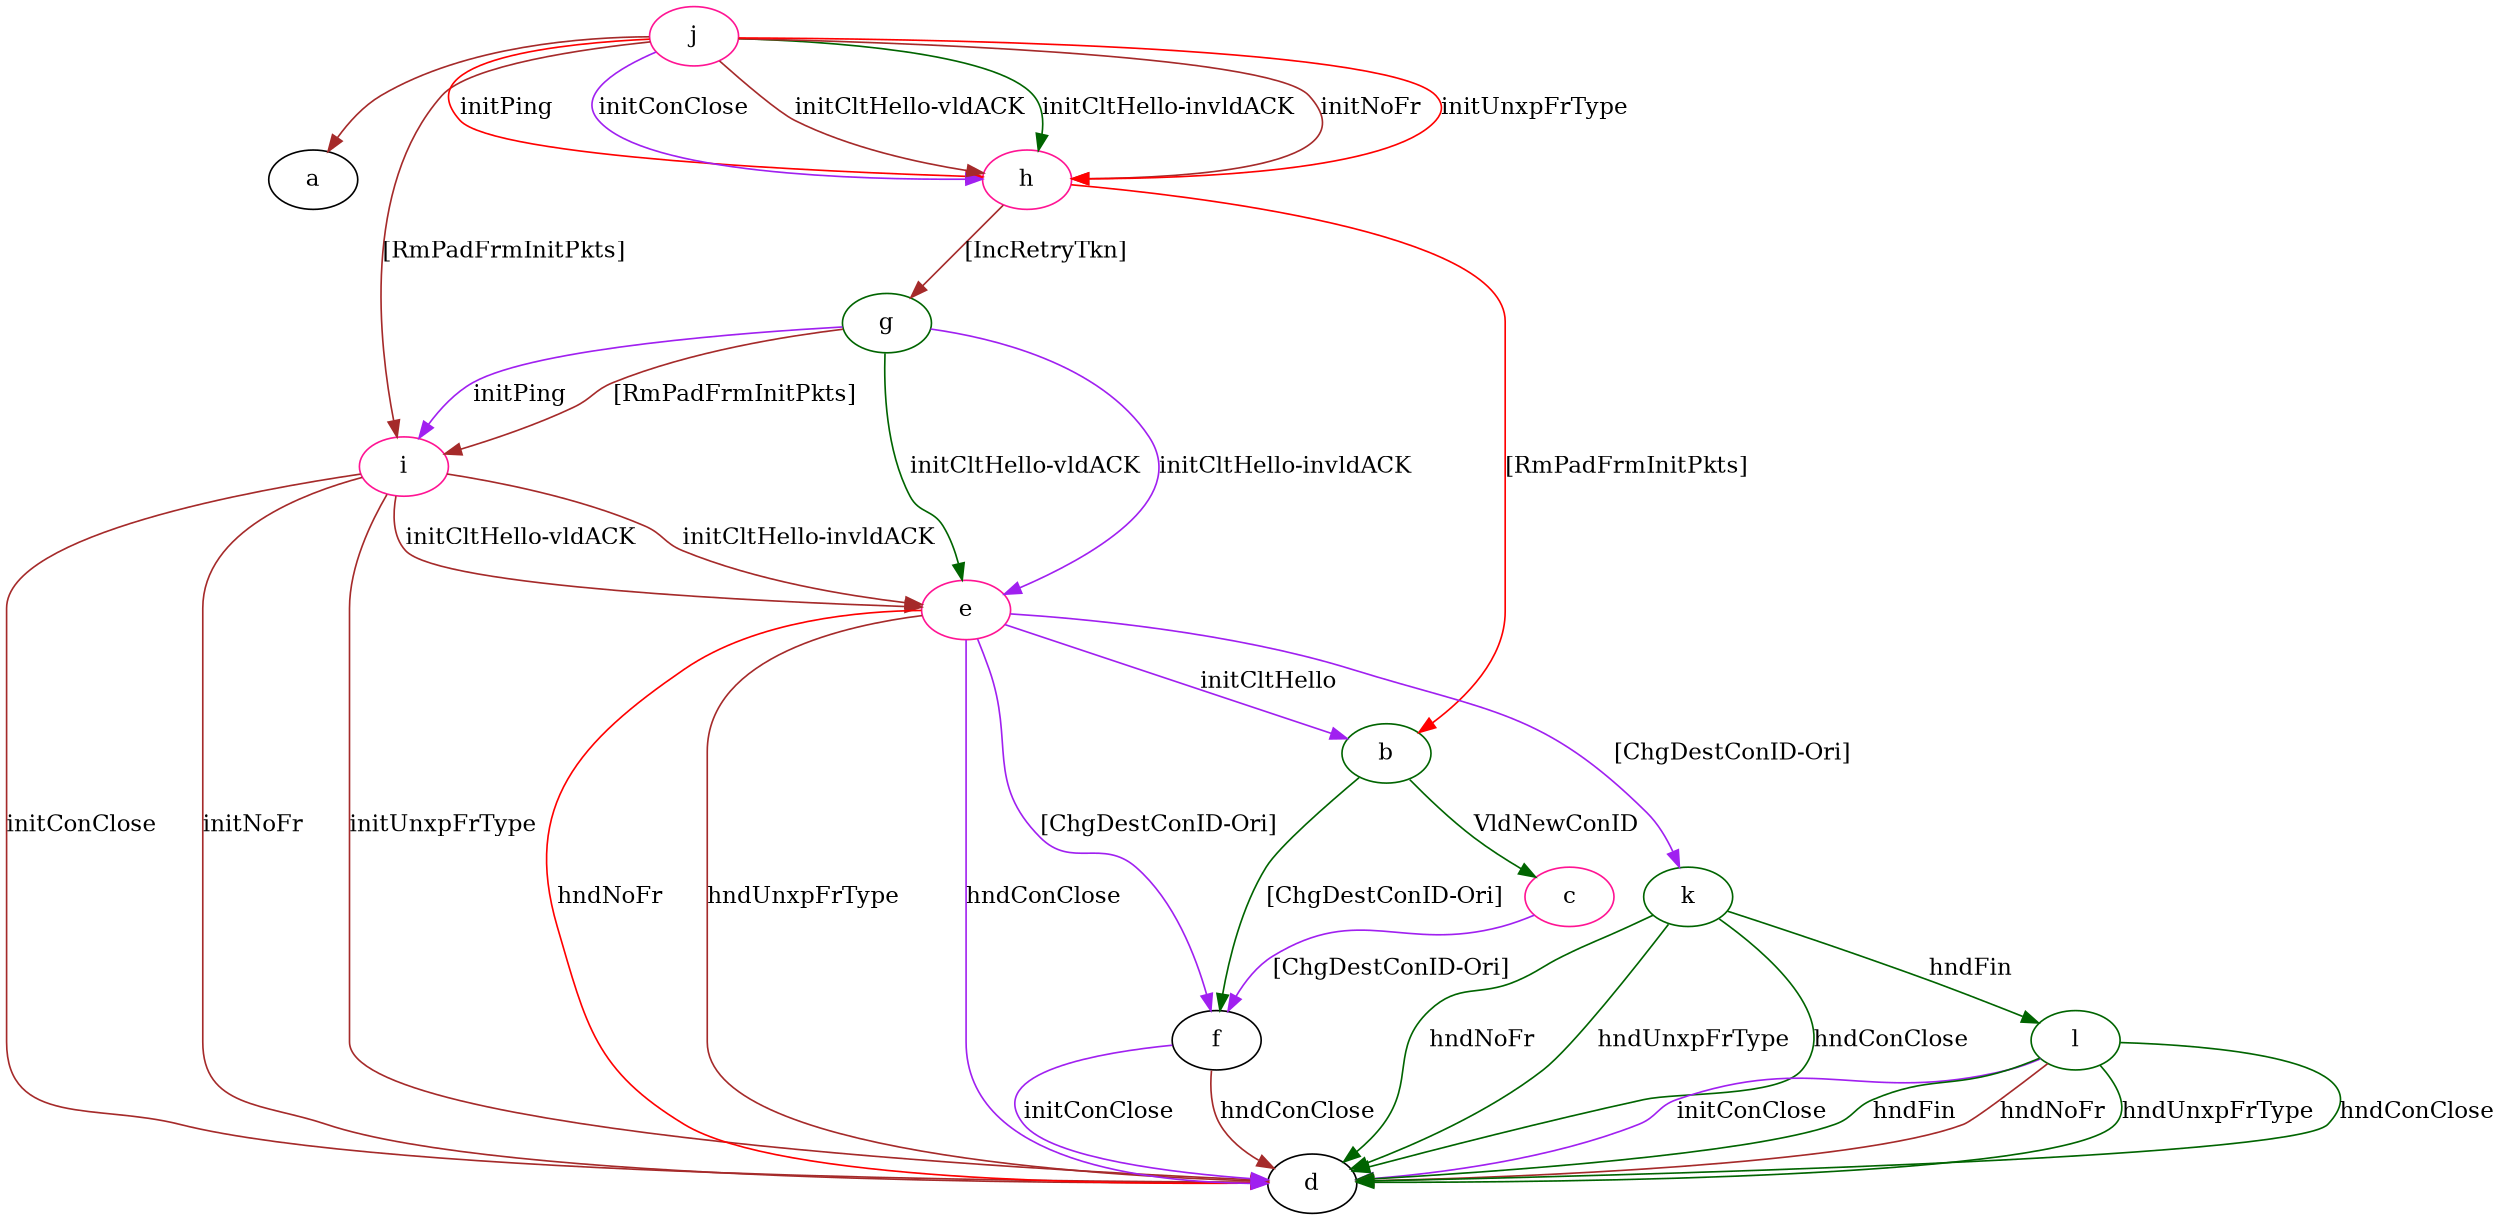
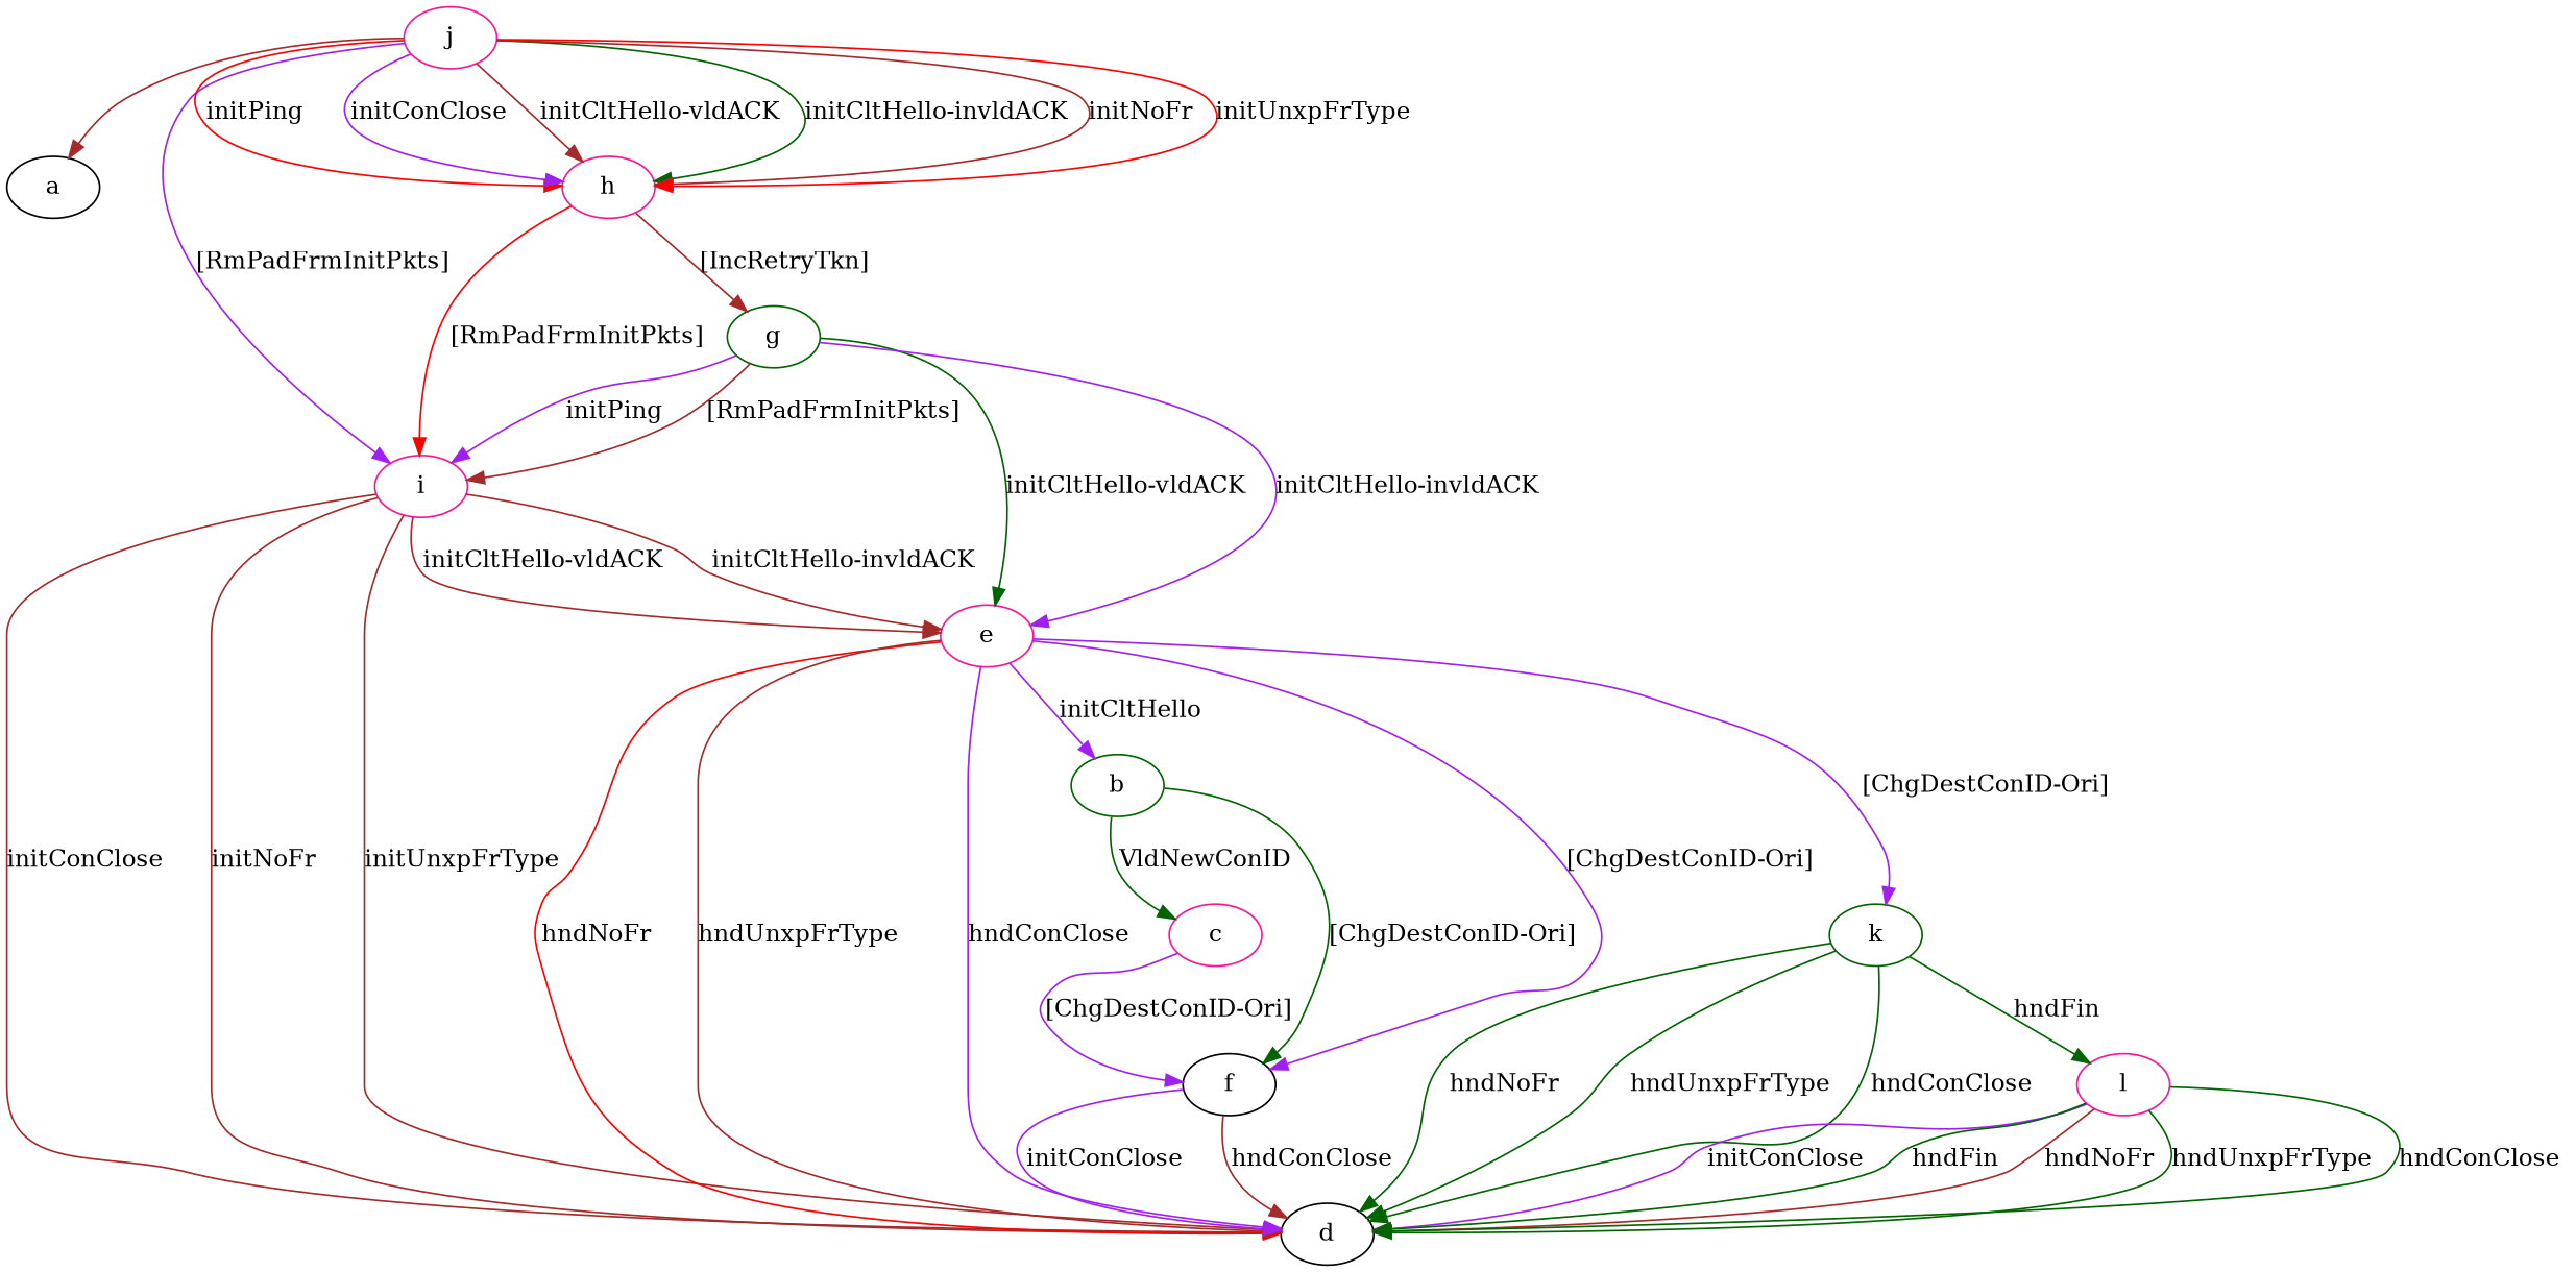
  digraph {
    node [color=deeppink]
    edge [color=brown]
    a [color=black]
    j
    i
    h
    d [color=black]
    e
    g [color=darkgreen]
    b [color=darkgreen]
    c
    f [color=black]
    k [color=darkgreen]
-   l [color=darkgreen]
+   l
    j -> a
-   j -> i [label="[RmPadFrmInitPkts] "]
+   j -> i [color=purple label="[RmPadFrmInitPkts] "]
    j -> h [color=red label="initPing "]
    j -> h [color=purple label="initConClose "]
    j -> h [label="initCltHello-vldACK "]
    j -> h [color=darkgreen label="initCltHello-invldACK "]
    j -> h [label="initNoFr "]
    j -> h [color=red label="initUnxpFrType "]
    i -> d [label="initConClose "]
    i -> d [label="initNoFr "]
    i -> d [label="initUnxpFrType "]
    i -> e [label="initCltHello-vldACK "]
    i -> e [label="initCltHello-invldACK "]
-   h -> b [color=red label="[RmPadFrmInitPkts] "]
+   h -> i [color=red label="[RmPadFrmInitPkts] "]
    h -> g [label="[IncRetryTkn] "]
    e -> d [color=red label="hndNoFr "]
    e -> d [label="hndUnxpFrType "]
    e -> d [color=purple label="hndConClose "]
    e -> b [color=purple label="initCltHello "]
    e -> f [color=purple label="[ChgDestConID-Ori] "]
    e -> k [color=purple label="[ChgDestConID-Ori] "]
    g -> i [color=purple label="initPing "]
    g -> i [label="[RmPadFrmInitPkts] "]
    g -> e [color=darkgreen label="initCltHello-vldACK "]
    g -> e [color=purple label="initCltHello-invldACK "]
    b -> c [color=darkgreen label="VldNewConID "]
    b -> f [color=darkgreen label="[ChgDestConID-Ori] "]
    c -> f [color=purple label="[ChgDestConID-Ori] "]
    f -> d [color=purple label="initConClose "]
    f -> d [label="hndConClose "]
    k -> d [color=darkgreen label="hndNoFr "]
    k -> d [color=darkgreen label="hndUnxpFrType "]
    k -> d [color=darkgreen label="hndConClose "]
    k -> l [color=darkgreen label="hndFin "]
    l -> d [color=purple label="initConClose "]
    l -> d [color=darkgreen label="hndFin "]
    l -> d [label="hndNoFr "]
    l -> d [color=darkgreen label="hndUnxpFrType "]
    l -> d [color=darkgreen label="hndConClose "]
  }
